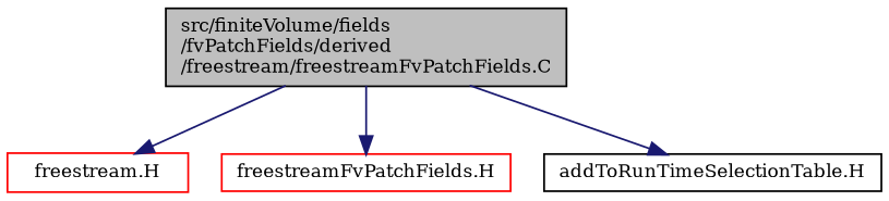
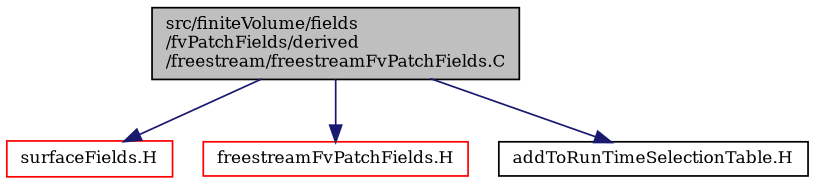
  digraph {
    fontname="DejaVu Serif"
    node [color=black fontname="DejaVu Serif" fontsize=10 shape=record]
    edge [color=midnightblue fontname="DejaVu Serif" fontsize=10 labelfontname=FreeSans labelfontsize=10 style=solid]
    n1 [fillcolor=grey75 fontcolor=black height=0.2 label="src/finiteVolume/fields\l/fvPatchFields/derived\l/freestream/freestreamFvPatchFields.C" style=filled width=0.4]
-   n2 [color=red height=0.2 label="freestream.H" width=0.4]
+   n2 [color=red height=0.2 label="surfaceFields.H" width=0.4]
    n3 [color=red height=0.2 label="freestreamFvPatchFields.H" width=0.4]
    n4 [height=0.2 label="addToRunTimeSelectionTable.H" width=0.4]
    n1 -> n2
    n1 -> n3
    n1 -> n4
  }
